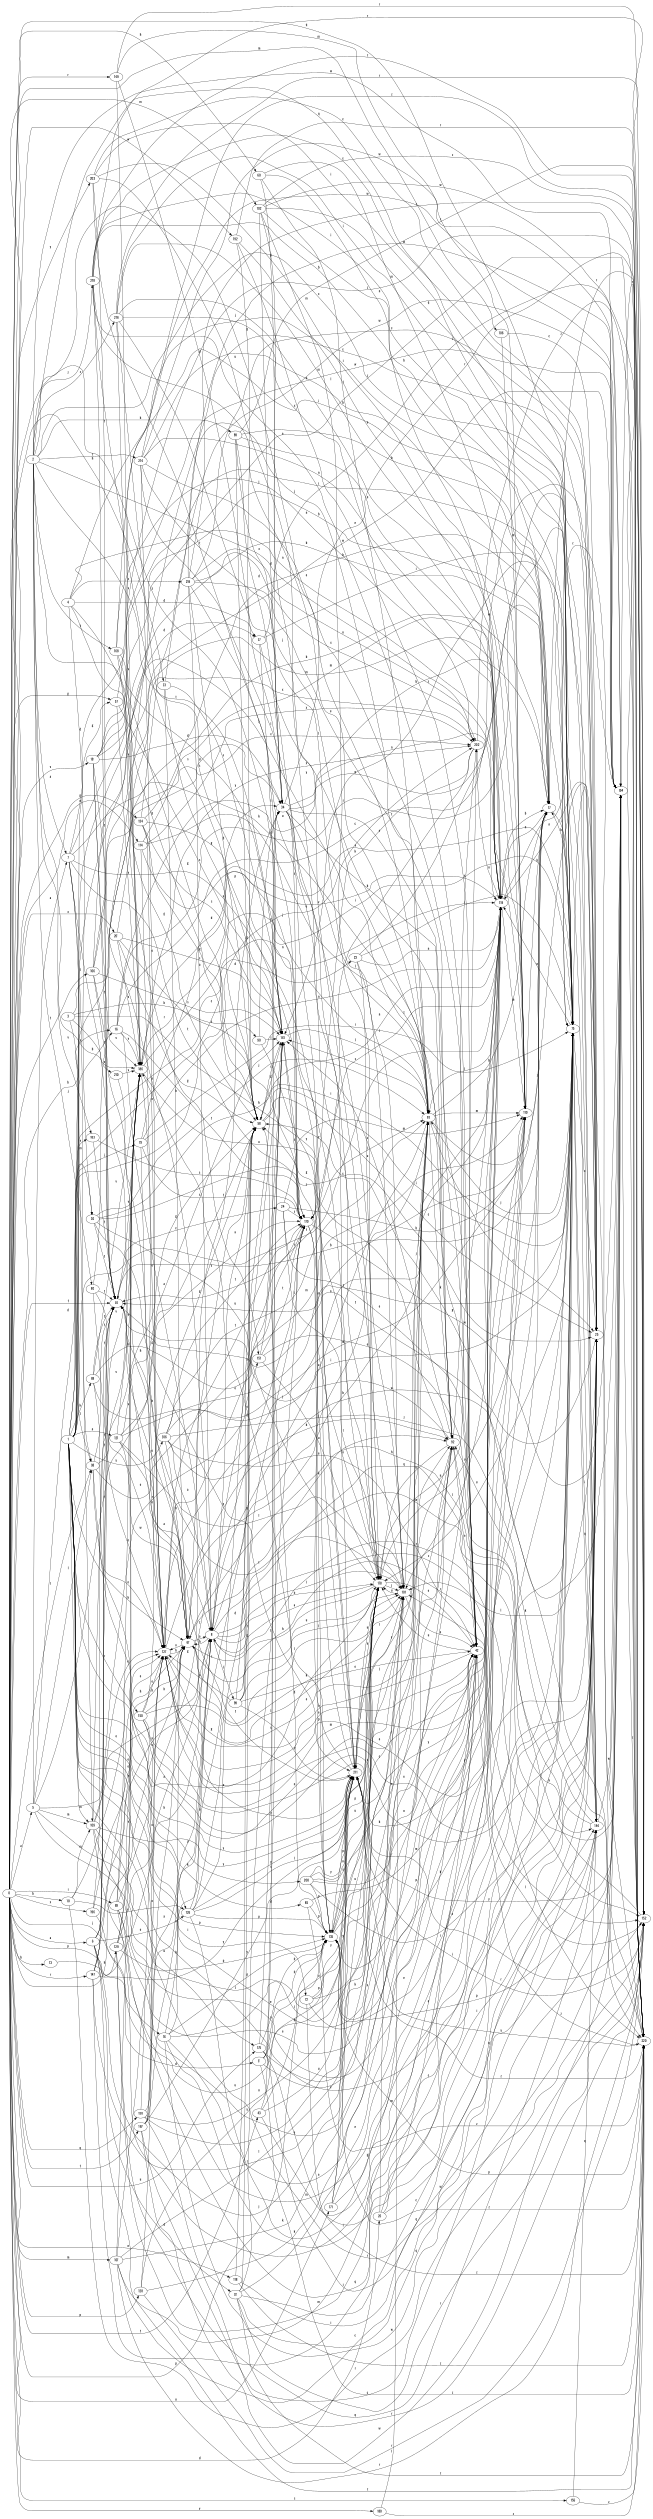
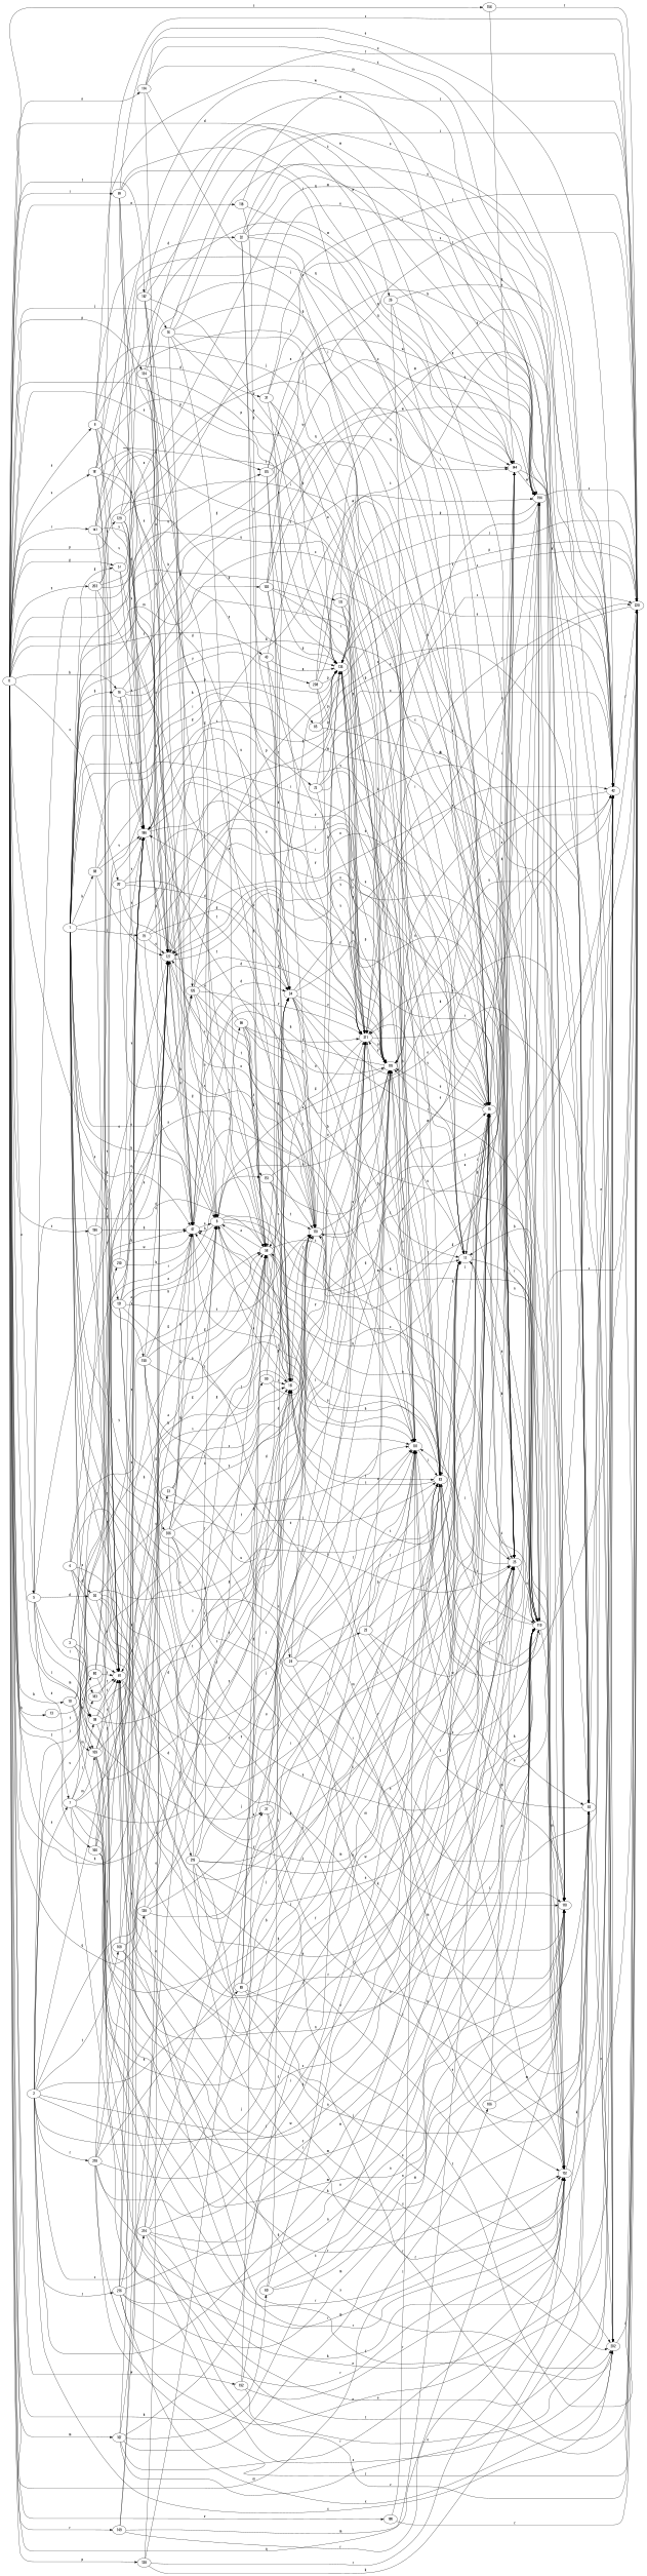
  strict digraph {
    fontname=Oswald
    rankdir=LR
    node [fontname=Oswald]
    edge [fontname=Oswald]
    0
    5
    6
    10
    13
    16
    26
    43
    50
    57
    60
    63
    67
    69
    76
    98
    102
    106
    107
    114
    118
    128
    129
    134
    135
    138
    144
    147
    149
    156
    161
    166
    167
    171
    175
    180
    181
    192
    196
    201
    203
    109
    119
    7
    58
    83
    30
    151
    126
    186
    8
    31
    32
    220
    127
    152
    25
    170
    75
    42
    101
    178
    110
    34
    17
    194
    92
    211
    202
    1
    23
    24
    27
    72
    79
    85
    88
    121
    150
    183
    206
    208
    2
    80
    89
    168
    210
    214
    216
    218
    3
    90
    4
    219
    99
    0 -> 5 [label=a]
    0 -> 6 [label=a]
    0 -> 10 [label=b]
    0 -> 13 [label=b]
    0 -> 16 [label=b]
    0 -> 26 [label=d]
    0 -> 43 [label=f]
    0 -> 50 [label=f]
    0 -> 57 [label=g]
    0 -> 60 [label=h]
    0 -> 63 [label=h]
    0 -> 67 [label=h]
    0 -> 69 [label=i]
    0 -> 76 [label=j]
    0 -> 98 [label=l]
    0 -> 102 [label=m]
    0 -> 106 [label=m]
    0 -> 107 [label=m]
    0 -> 114 [label=n]
    0 -> 118 [label=n]
    0 -> 128 [label=p]
    0 -> 129 [label=p]
    0 -> 134 [label=p]
    0 -> 135 [label=p]
    0 -> 138 [label=q]
    0 -> 144 [label=q]
    0 -> 147 [label=r]
    0 -> 149 [label=r]
    0 -> 156 [label=s]
    0 -> 161 [label=s]
    0 -> 166 [label=t]
    0 -> 167 [label=t]
    0 -> 171 [label=u]
    0 -> 175 [label=u]
    0 -> 180 [label=v]
    0 -> 181 [label=v]
    0 -> 192 [label=w]
    0 -> 196 [label=x]
    0 -> 201 [label=x]
    0 -> 203 [label=y]
    5 -> 98 [label=l]
    5 -> 109 [label=m]
    5 -> 119 [label=n]
    5 -> 7 [label=a]
    5 -> 58 [label=g]
    5 -> 83 [label=j]
    5 -> 30 [label=d]
    5 -> 151 [label=r]
    6 -> 50 [label=f]
    6 -> 83 [label=j]
    6 -> 126 [label=o]
    6 -> 186 [label=v]
    6 -> 8 [label=a]
    6 -> 31 [label=d]
    6 -> 32 [label=d]
    6 -> 220 [label=z]
    10 -> 109 [label=m]
    10 -> 126 [label=o]
    10 -> 127 [label=o]
    10 -> 152 [label=r]
    13 -> 8 [label=a]
    16 -> 144 [label=q]
    16 -> 186 [label=v]
    16 -> 8 [label=a]
    16 -> 25 [label=c]
    16 -> 170 [label=t]
    16 -> 75 [label=i]
    26 -> 144 [label=q]
    26 -> 75 [label=i]
    26 -> 42 [label=e]
    26 -> 101 [label=l]
    43 -> 135 [label=p]
    43 -> 178 [label=u]
    43 -> 110 [label=m]
    43 -> 34 [label=d]
    50 -> 186 [label=v]
    50 -> 101 [label=l]
    50 -> 17 [label=b]
    57 -> 161 [label=s]
    57 -> 186 [label=v]
    57 -> 194 [label=w]
    60 -> 119 [label=n]
    60 -> 83 [label=j]
    60 -> 110 [label=m]
    60 -> 34 [label=d]
    63 -> 67 [label=h]
    63 -> 161 [label=s]
    63 -> 58 [label=g]
    63 -> 83 [label=j]
    67 -> 8 [label=a]
    67 -> 127 [label=o]
    67 -> 152 [label=r]
    67 -> 101 [label=l]
    67 -> 34 [label=d]
    67 -> 92 [label=k]
    67 -> 211 [label=y]
    69 -> 144 [label=q]
    69 -> 58 [label=g]
    69 -> 186 [label=v]
    69 -> 127 [label=o]
    69 -> 75 [label=i]
    69 -> 42 [label=e]
    76 -> 67 [label=h]
    76 -> 135 [label=p]
    76 -> 58 [label=g]
    76 -> 83 [label=j]
    76 -> 75 [label=i]
    76 -> 42 [label=e]
    76 -> 194 [label=w]
    98 -> 50 [label=f]
    98 -> 119 [label=n]
    98 -> 58 [label=g]
    98 -> 170 [label=t]
    98 -> 211 [label=y]
    102 -> 144 [label=q]
    102 -> 220 [label=z]
    102 -> 101 [label=l]
    102 -> 34 [label=d]
    102 -> 17 [label=b]
    102 -> 194 [label=w]
    102 -> 211 [label=y]
    106 -> 25 [label=c]
    106 -> 110 [label=m]
    107 -> 186 [label=v]
    107 -> 8 [label=a]
    107 -> 152 [label=r]
    107 -> 25 [label=c]
    107 -> 101 [label=l]
    107 -> 110 [label=m]
    107 -> 92 [label=k]
    114 -> 83 [label=j]
    114 -> 127 [label=o]
    114 -> 42 [label=e]
    114 -> 110 [label=m]
    114 -> 202 [label=x]
    118 -> 144 [label=q]
    118 -> 58 [label=g]
    118 -> 220 [label=z]
    128 -> 127 [label=o]
    128 -> 152 [label=r]
    128 -> 92 [label=k]
    128 -> 211 [label=y]
    129 -> 67 [label=h]
    129 -> 135 [label=p]
    129 -> 144 [label=q]
    129 -> 186 [label=v]
    129 -> 8 [label=a]
    129 -> 75 [label=i]
    134 -> 135 [label=p]
    134 -> 161 [label=s]
    134 -> 58 [label=g]
    134 -> 127 [label=o]
    134 -> 17 [label=b]
    134 -> 194 [label=w]
    135 -> 161 [label=s]
    135 -> 58 [label=g]
    135 -> 83 [label=j]
    135 -> 220 [label=z]
    135 -> 42 [label=e]
    135 -> 178 [label=u]
    135 -> 17 [label=b]
    135 -> 211 [label=y]
    138 -> 161 [label=s]
    138 -> 127 [label=o]
    138 -> 152 [label=r]
    138 -> 101 [label=l]
    138 -> 178 [label=u]
    144 -> 67 [label=h]
    144 -> 75 [label=i]
    144 -> 194 [label=w]
    144 -> 92 [label=k]
    147 -> 50 [label=f]
    147 -> 186 [label=v]
    147 -> 127 [label=o]
    147 -> 75 [label=i]
    147 -> 101 [label=l]
    147 -> 211 [label=y]
    149 -> 186 [label=v]
    149 -> 152 [label=r]
    149 -> 110 [label=m]
    149 -> 34 [label=d]
    156 -> 144 [label=q]
    156 -> 220 [label=z]
    161 -> 58 [label=g]
    161 -> 83 [label=j]
    161 -> 8 [label=a]
    161 -> 170 [label=t]
    166 -> 50 [label=f]
    166 -> 67 [label=h]
    166 -> 161 [label=s]
    166 -> 220 [label=z]
    166 -> 110 [label=m]
    166 -> 202 [label=x]
    167 -> 67 [label=h]
    167 -> 8 [label=a]
    167 -> 127 [label=o]
    167 -> 25 [label=c]
    167 -> 194 [label=w]
    167 -> 211 [label=y]
    171 -> 75 [label=i]
    171 -> 42 [label=e]
    171 -> 178 [label=u]
    171 -> 211 [label=y]
    175 -> 135 [label=p]
    175 -> 161 [label=s]
    175 -> 25 [label=c]
    175 -> 194 [label=w]
    175 -> 92 [label=k]
    180 -> 220 [label=z]
    180 -> 101 [label=l]
    181 -> 50 [label=f]
    181 -> 83 [label=j]
    181 -> 186 [label=v]
    181 -> 8 [label=a]
    181 -> 220 [label=z]
    181 -> 34 [label=d]
    181 -> 17 [label=b]
    181 -> 194 [label=w]
    192 -> 119 [label=n]
    192 -> 58 [label=g]
    192 -> 152 [label=r]
    192 -> 42 [label=e]
    196 -> 50 [label=f]
    196 -> 67 [label=h]
    196 -> 178 [label=u]
    201 -> 161 [label=s]
    201 -> 58 [label=g]
    201 -> 186 [label=v]
    201 -> 170 [label=t]
    201 -> 34 [label=d]
    203 -> 50 [label=f]
    203 -> 25 [label=c]
    203 -> 170 [label=t]
    203 -> 75 [label=i]
    203 -> 178 [label=u]
    203 -> 110 [label=m]
    109 -> 50 [label=f]
    109 -> 127 [label=o]
    109 -> 152 [label=r]
    109 -> 170 [label=t]
    109 -> 42 [label=e]
    109 -> 110 [label=m]
    109 -> 211 [label=y]
    119 -> 50 [label=f]
    119 -> 67 [label=h]
    119 -> 135 [label=p]
    119 -> 83 [label=j]
    119 -> 186 [label=v]
    119 -> 220 [label=z]
    119 -> 127 [label=o]
    119 -> 170 [label=t]
    119 -> 101 [label=l]
    119 -> 178 [label=u]
    119 -> 110 [label=m]
    119 -> 17 [label=b]
    119 -> 211 [label=y]
    7 -> 67 [label=h]
    7 -> 98 [label=l]
    7 -> 109 [label=m]
    7 -> 170 [label=t]
    7 -> 75 [label=i]
    7 -> 178 [label=u]
    7 -> 17 [label=b]
    7 -> 92 [label=k]
    58 -> 161 [label=s]
    58 -> 119 [label=n]
    58 -> 8 [label=a]
    58 -> 25 [label=c]
    58 -> 75 [label=i]
    83 -> 161 [label=s]
    83 -> 8 [label=a]
    83 -> 220 [label=z]
    83 -> 25 [label=c]
    83 -> 110 [label=m]
    83 -> 17 [label=b]
    83 -> 92 [label=k]
    83 -> 211 [label=y]
    30 -> 50 [label=f]
    30 -> 83 [label=j]
    30 -> 25 [label=c]
    30 -> 75 [label=i]
    30 -> 178 [label=u]
    30 -> 211 [label=y]
    151 -> 161 [label=s]
    151 -> 170 [label=t]
    151 -> 42 [label=e]
    151 -> 178 [label=u]
    126 -> 135 [label=p]
    126 -> 8 [label=a]
    126 -> 170 [label=t]
    126 -> 101 [label=l]
    126 -> 34 [label=d]
    126 -> 17 [label=b]
    126 -> 211 [label=y]
    186 -> 127 [label=o]
    186 -> 75 [label=i]
    186 -> 178 [label=u]
    186 -> 202 [label=x]
    8 -> 67 [label=h]
    8 -> 144 [label=q]
    8 -> 83 [label=j]
    8 -> 220 [label=z]
    8 -> 101 [label=l]
    8 -> 178 [label=u]
    8 -> 194 [label=w]
    8 -> 99 [label=l]
    31 -> 135 [label=p]
    31 -> 161 [label=s]
    31 -> 220 [label=z]
    31 -> 178 [label=u]
    31 -> 202 [label=x]
    32 -> 144 [label=q]
    32 -> 58 [label=g]
    32 -> 220 [label=z]
    32 -> 152 [label=r]
    32 -> 25 [label=c]
    32 -> 170 [label=t]
    32 -> 42 [label=e]
    220 -> 135 [label=p]
    220 -> 58 [label=g]
    220 -> 211 [label=y]
    127 -> 67 [label=h]
    127 -> 25 [label=c]
    127 -> 170 [label=t]
    127 -> 42 [label=e]
    127 -> 194 [label=w]
    127 -> 92 [label=k]
    152 -> 101 [label=l]
    152 -> 92 [label=k]
    25 -> 50 [label=f]
    25 -> 119 [label=n]
    25 -> 127 [label=o]
    25 -> 75 [label=i]
    25 -> 101 [label=l]
    170 -> 135 [label=p]
    170 -> 83 [label=j]
    170 -> 127 [label=o]
    170 -> 178 [label=u]
    170 -> 194 [label=w]
    75 -> 50 [label=f]
    75 -> 144 [label=q]
    75 -> 161 [label=s]
    75 -> 119 [label=n]
    75 -> 83 [label=j]
    75 -> 186 [label=v]
    75 -> 25 [label=c]
    75 -> 178 [label=u]
    75 -> 17 [label=b]
    75 -> 211 [label=y]
    42 -> 220 [label=z]
    42 -> 127 [label=o]
    42 -> 178 [label=u]
    101 -> 83 [label=j]
    101 -> 42 [label=e]
    101 -> 178 [label=u]
    178 -> 67 [label=h]
    178 -> 135 [label=p]
    178 -> 8 [label=a]
    178 -> 42 [label=e]
    178 -> 101 [label=l]
    178 -> 211 [label=y]
    110 -> 17 [label=b]
    34 -> 119 [label=n]
    34 -> 83 [label=j]
    34 -> 152 [label=r]
    34 -> 170 [label=t]
    34 -> 42 [label=e]
    34 -> 17 [label=b]
    34 -> 92 [label=k]
    34 -> 211 [label=y]
    17 -> 119 [label=n]
    17 -> 152 [label=r]
    17 -> 75 [label=i]
    17 -> 178 [label=u]
    194 -> 135 [label=p]
    194 -> 220 [label=z]
    194 -> 152 [label=r]
    194 -> 211 [label=y]
    92 -> 50 [label=j]
    92 -> 161 [label=s]
    92 -> 127 [label=o]
    92 -> 42 [label=e]
    92 -> 178 [label=u]
    92 -> 202 [label=x]
    211 -> 50 [label=f]
    211 -> 135 [label=p]
    211 -> 58 [label=g]
    211 -> 186 [label=v]
    211 -> 220 [label=z]
    211 -> 152 [label=r]
    211 -> 101 [label=l]
    211 -> 178 [label=u]
    202 -> 50 [label=f]
-   202 -> 119 [label=n]
    202 -> 220 [label=z]
    202 -> 170 [label=t]
    1 -> 16 [label=b]
    1 -> 57 [label=g]
    1 -> 67 [label=h]
    1 -> 135 [label=p]
    1 -> 175 [label=u]
    1 -> 109 [label=m]
    1 -> 119 [label=n]
    1 -> 126 [label=o]
    1 -> 25 [label=c]
    1 -> 42 [label=e]
    1 -> 178 [label=u]
    1 -> 17 [label=b]
    1 -> 194 [label=w]
    1 -> 202 [label=x]
    1 -> 23 [label=c]
    1 -> 24 [label=c]
    1 -> 27 [label=d]
    1 -> 72 [label=i]
    1 -> 79 [label=j]
    1 -> 85 [label=k]
    1 -> 88 [label=k]
    1 -> 121 [label=o]
    1 -> 150 [label=r]
    1 -> 183 [label=v]
    1 -> 206 [label=y]
    1 -> 208 [label=y]
    23 -> 119 [label=n]
    23 -> 75 [label=i]
    23 -> 101 [label=l]
    23 -> 178 [label=u]
    23 -> 194 [label=w]
    24 -> 170 [label=t]
    24 -> 42 [label=e]
    24 -> 101 [label=l]
    24 -> 110 [label=m]
    24 -> 17 [label=b]
    27 -> 161 [label=s]
    27 -> 220 [label=z]
    27 -> 75 [label=i]
    27 -> 92 [label=k]
    72 -> 135 [label=p]
    72 -> 220 [label=z]
    72 -> 75 [label=i]
    72 -> 92 [label=k]
    72 -> 211 [label=y]
    79 -> 119 [label=n]
    79 -> 127 [label=o]
    79 -> 170 [label=t]
    79 -> 75 [label=i]
    79 -> 34 [label=d]
    85 -> 135 [label=p]
    85 -> 220 [label=z]
    85 -> 110 [label=m]
    88 -> 50 [label=f]
    88 -> 186 [label=v]
    88 -> 127 [label=o]
    88 -> 75 [label=i]
    88 -> 110 [label=m]
    121 -> 161 [label=s]
    121 -> 186 [label=v]
    121 -> 8 [label=a]
    121 -> 127 [label=o]
    121 -> 170 [label=t]
    121 -> 101 [label=l]
    121 -> 110 [label=m]
    150 -> 67 [label=h]
    150 -> 58 [label=g]
    150 -> 127 [label=o]
    150 -> 152 [label=r]
    150 -> 25 [label=c]
    150 -> 101 [label=l]
    150 -> 110 [label=m]
    183 -> 50 [label=f]
    183 -> 170 [label=t]
    206 -> 67 [label=h]
    206 -> 83 [label=j]
    206 -> 8 [label=a]
    206 -> 220 [label=z]
    206 -> 170 [label=t]
    206 -> 42 [label=e]
    206 -> 110 [label=m]
    206 -> 92 [label=k]
    208 -> 135 [label=p]
    208 -> 119 [label=n]
    208 -> 25 [label=c]
    208 -> 42 [label=e]
    208 -> 178 [label=u]
    208 -> 211 [label=y]
    2 -> 144 [label=q]
    2 -> 7 [label=a]
    2 -> 58 [label=g]
    2 -> 83 [label=j]
    2 -> 25 [label=c]
    2 -> 170 [label=t]
    2 -> 194 [label=w]
    2 -> 202 [label=x]
    2 -> 183 [label=v]
    2 -> 80 [label=j]
    2 -> 89 [label=k]
    2 -> 168 [label=t]
    2 -> 210 [label=y]
    2 -> 214 [label=z]
    2 -> 216 [label=z]
    2 -> 218 [label=z]
    80 -> 50 [label=f]
    80 -> 67 [label=w]
    80 -> 127 [label=o]
    80 -> 25 [label=c]
    89 -> 119 [label=n]
    89 -> 58 [label=g]
    89 -> 152 [label=r]
    89 -> 101 [label=l]
    89 -> 34 [label=d]
    89 -> 17 [label=b]
    168 -> 119 [label=n]
    168 -> 58 [label=g]
    168 -> 186 [label=v]
    168 -> 75 [label=i]
    168 -> 211 [label=y]
    210 -> 67 [label=h]
    210 -> 186 [label=v]
    214 -> 119 [label=n]
    214 -> 83 [label=j]
    214 -> 220 [label=z]
    214 -> 127 [label=o]
    214 -> 42 [label=e]
    214 -> 101 [label=l]
    214 -> 17 [label=b]
    214 -> 194 [label=w]
    216 -> 161 [label=s]
    216 -> 119 [label=n]
    216 -> 186 [label=v]
    216 -> 152 [label=r]
    216 -> 75 [label=i]
    216 -> 178 [label=u]
    216 -> 110 [label=m]
    216 -> 202 [label=x]
    218 -> 50 [label=f]
    218 -> 161 [label=s]
    218 -> 83 [label=j]
    218 -> 220 [label=z]
    218 -> 152 [label=r]
    218 -> 25 [label=c]
    218 -> 75 [label=i]
    218 -> 42 [label=e]
    218 -> 17 [label=b]
    3 -> 98 [label=l]
    3 -> 186 [label=v]
    3 -> 92 [label=k]
    3 -> 202 [label=x]
    3 -> 90 [label=k]
    90 -> 161 [label=s]
    90 -> 34 [label=d]
    90 -> 211 [label=y]
    4 -> 119 [label=n]
    4 -> 58 [label=g]
    4 -> 30 [label=d]
    4 -> 151 [label=r]
    4 -> 75 [label=i]
    4 -> 27 [label=d]
    4 -> 219 [label=z]
    219 -> 119 [label=n]
    219 -> 58 [label=g]
    219 -> 8 [label=a]
    219 -> 220 [label=z]
    219 -> 25 [label=c]
    219 -> 42 [label=e]
    219 -> 178 [label=u]
    219 -> 194 [label=w]
    219 -> 202 [label=x]
    99 -> 58 [label=g]
    99 -> 127 [label=o]
    99 -> 152 [label=r]
    99 -> 42 [label=e]
    99 -> 101 [label=l]
    99 -> 178 [label=u]
    99 -> 211 [label=y]
  }
